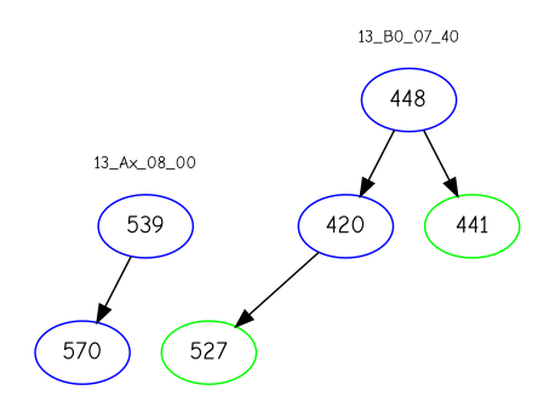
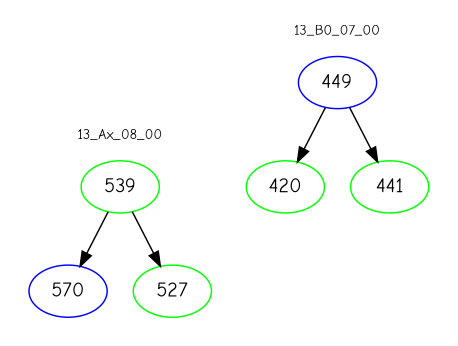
  digraph {
    fontname="Comic Neue"
    node [color=blue fontname="Comic Neue"]
    edge [color=black fontname="Comic Neue"]
-   n1 [label=539]
+   n1 [color=green label=539]
    n2 [color=green label=527]
    n3 [label=570]
-   n4 [label=448]
-   n5 [label=420]
+   n4 [label=449]
+   n5 [color=green label=420]
    n6 [color=green label=441]
    subgraph cluster_1 {
      color=white
      fontsize=10
      label="13_Ax_08_00"
      n1
      n2
      n3
    }
    subgraph cluster_2 {
      color=white
      fontsize=10
-     label="13_B0_07_40"
+     label="13_B0_07_00"
      n4
      n5
      n6
    }
-   n5 -> n2
+   n1 -> n2
    n1 -> n3
    n4 -> n5
    n4 -> n6
  }
